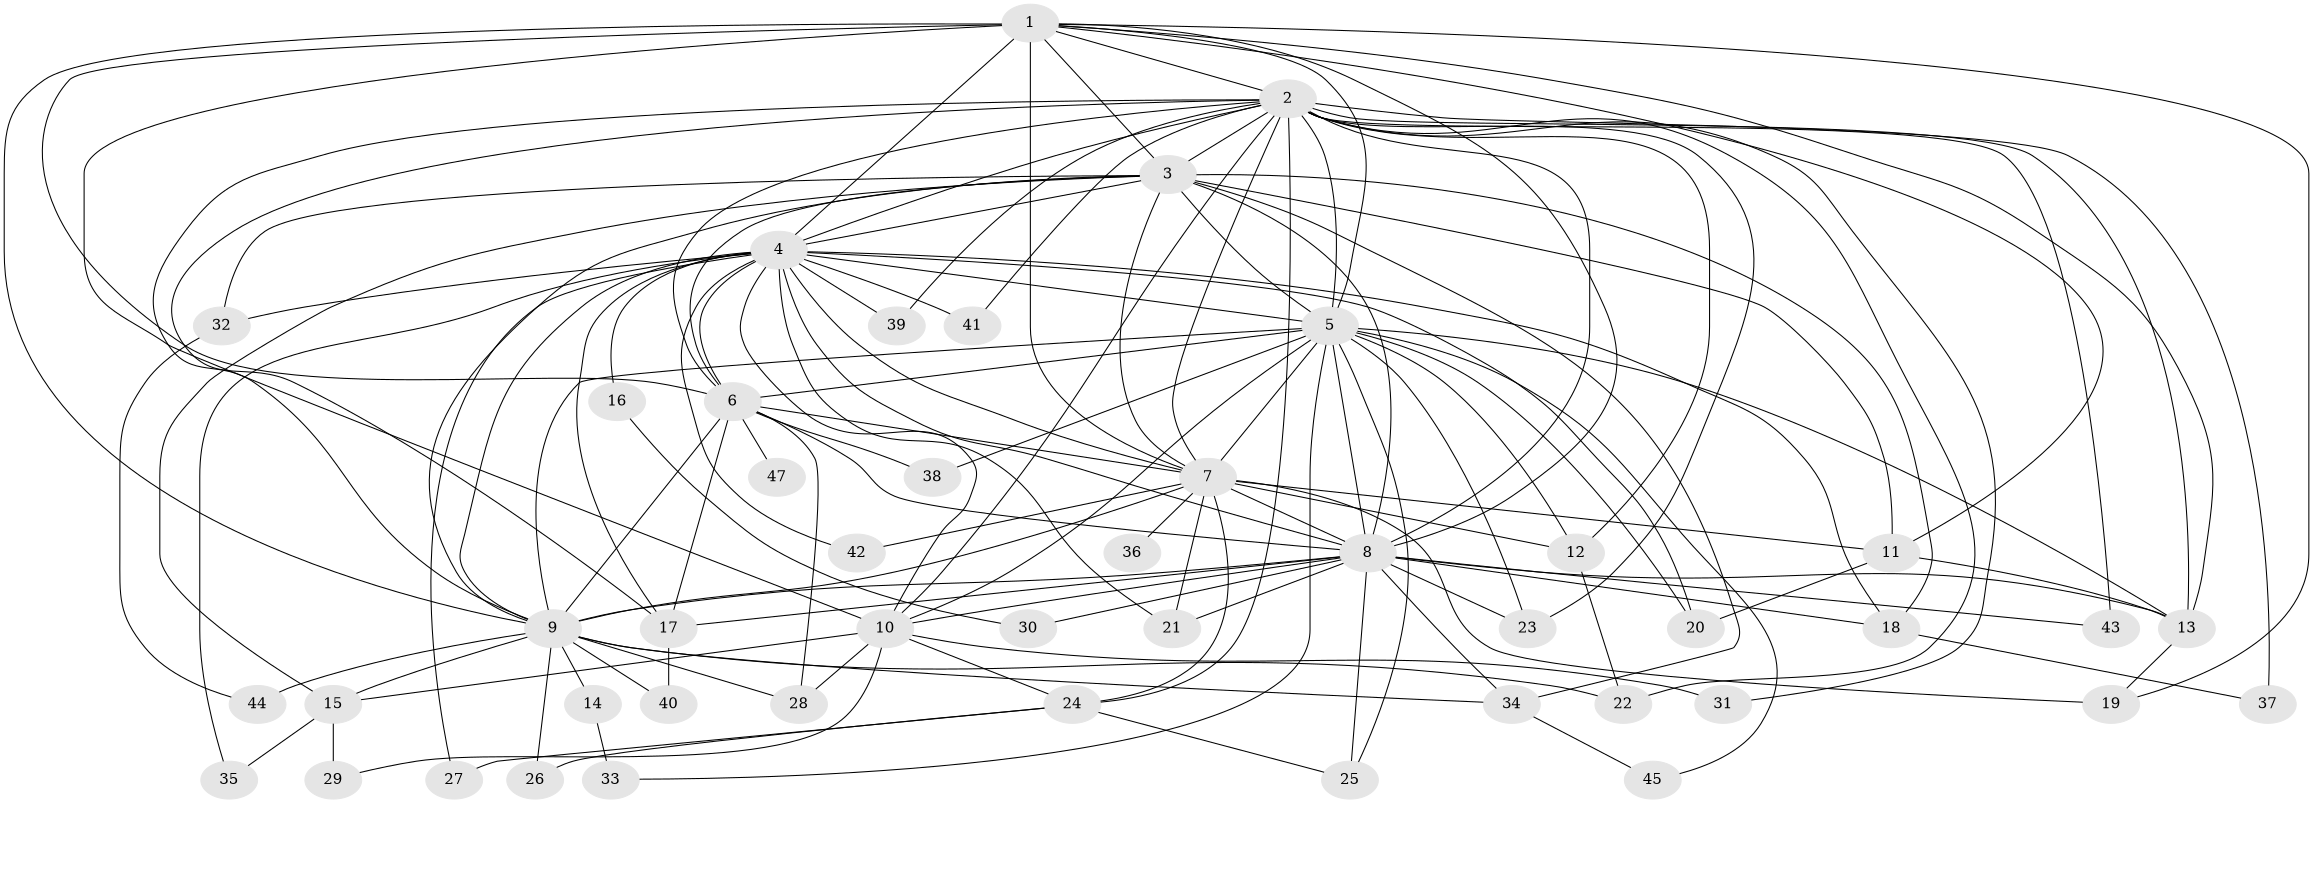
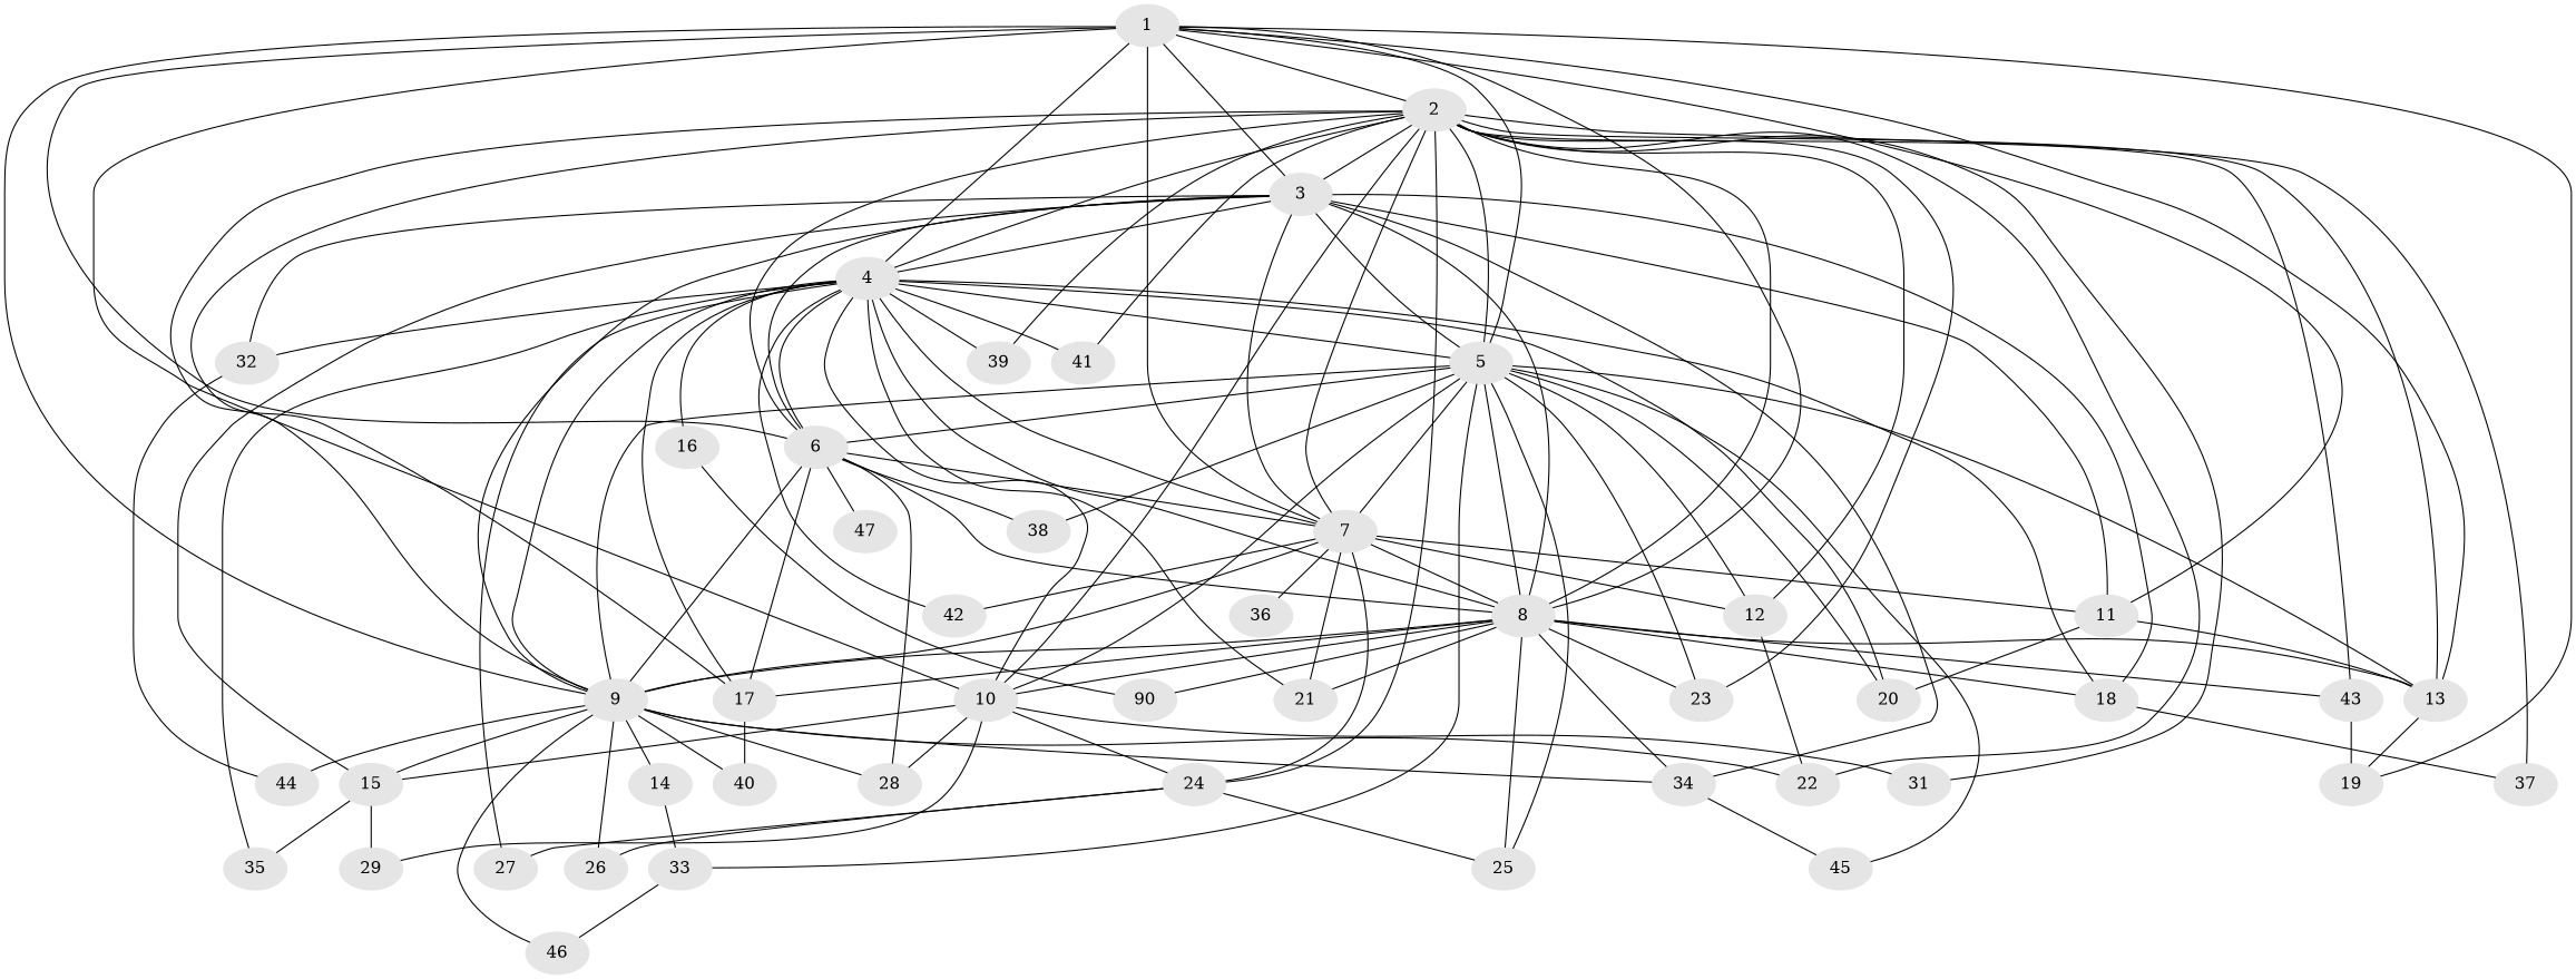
  graph {
    node [color=gray90 style=filled]
    edge [weight=1.0]
    1
    2
    3
    4
    5
    6
    7
    8
    9
    10
    11
    13
    19
    12
    17
    22
    23
    24
    31
    37
    39
    41
    43
    15
    18
    32
    34
    16
    20
    21
    27
    35
    42
    25
    33
    38
    45
    28
    47
    36
-   30
+   30 [label=90]
    14
    26
    40
    44
+   46
    29
    1 -- 2 [weight=2.0]
    1 -- 3
    1 -- 4
    1 -- 5
    1 -- 6
    1 -- 7 [weight=7.0]
    1 -- 8
    1 -- 9 [weight=3.0]
    1 -- 10
    1 -- 11
    1 -- 13
    1 -- 19 [weight=2.0]
    2 -- 3 [weight=2.0]
    2 -- 4
    2 -- 5 [weight=3.0]
    2 -- 6
    2 -- 7 [weight=2.0]
    2 -- 8
    2 -- 9
    2 -- 10
    2 -- 13
    2 -- 12
    2 -- 17
    2 -- 22 [weight=2.0]
    2 -- 23
    2 -- 24
    2 -- 31
    2 -- 37
    2 -- 39
    2 -- 41
    2 -- 43
    3 -- 4 [weight=2.0]
    3 -- 5
    3 -- 6
    3 -- 7 [weight=2.0]
    3 -- 8
    3 -- 9 [weight=2.0]
    3 -- 11
    3 -- 15 [weight=7.0]
    3 -- 18
    3 -- 32
    3 -- 34
    4 -- 5
    4 -- 6
    4 -- 7 [weight=3.0]
    4 -- 8
    4 -- 9
    4 -- 10
    4 -- 17
    4 -- 39
    4 -- 41
    4 -- 18
    4 -- 32 [weight=2.0]
    4 -- 16
    4 -- 20
    4 -- 21
    4 -- 27
    4 -- 35
    4 -- 42
    5 -- 6
    5 -- 7 [weight=3.0]
    5 -- 8
    5 -- 9 [weight=2.0]
    5 -- 10
    5 -- 13
    5 -- 12
    5 -- 23
    5 -- 20
    5 -- 25
    5 -- 33
    5 -- 38
    5 -- 45
    6 -- 7 [weight=3.0]
    6 -- 8
    6 -- 9
    6 -- 17
    6 -- 38
    6 -- 28
    6 -- 47
    7 -- 8 [weight=3.0]
    7 -- 9 [weight=2.0]
    7 -- 11
-   7 -- 19 [weight=2.0]
+   43 -- 19 [weight=2.0]
    7 -- 12
    7 -- 24
    7 -- 21
    7 -- 42
    7 -- 36
    8 -- 9 [weight=2.0]
    8 -- 10
    8 -- 13
    8 -- 17
    8 -- 23
    8 -- 43
    8 -- 18
    8 -- 34
    8 -- 21
    8 -- 25
    8 -- 30
    9 -- 22
    9 -- 15 [weight=2.0]
    9 -- 34
    9 -- 28
    9 -- 14
    9 -- 26
    9 -- 40
    9 -- 44
+   9 -- 46
    10 -- 24
    10 -- 31
    10 -- 15 [weight=3.0]
    10 -- 28
    10 -- 29
    11 -- 13
    11 -- 20 [weight=2.0]
    13 -- 19
    12 -- 22
    17 -- 40
    24 -- 27
    24 -- 25
    24 -- 26
    15 -- 35
    15 -- 29
    18 -- 37
    32 -- 44
    34 -- 45
    16 -- 30
+   33 -- 46
    14 -- 33
  }
